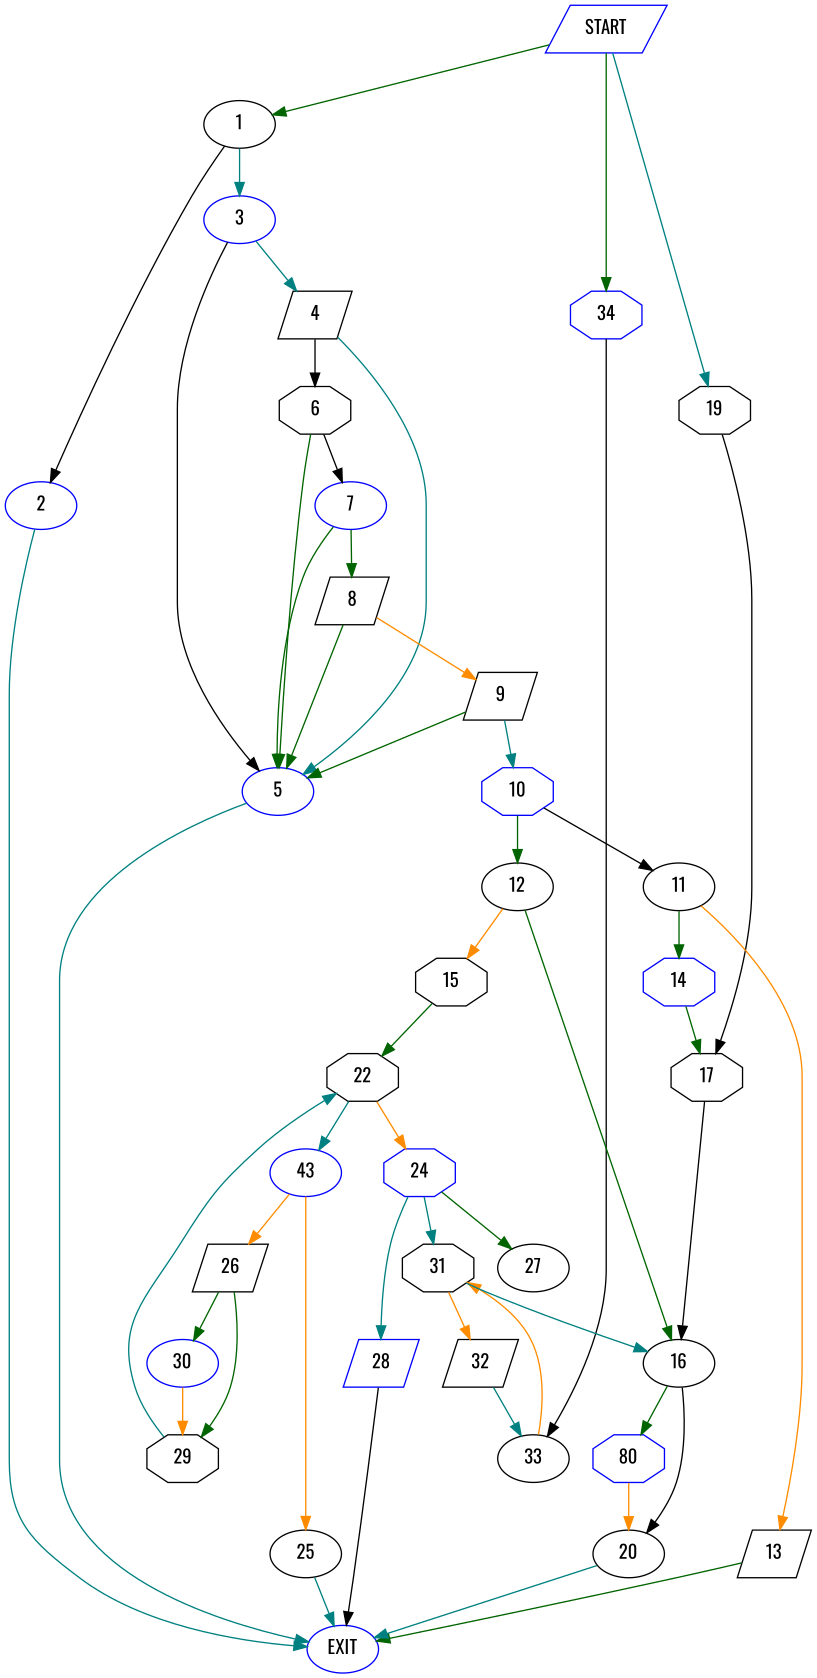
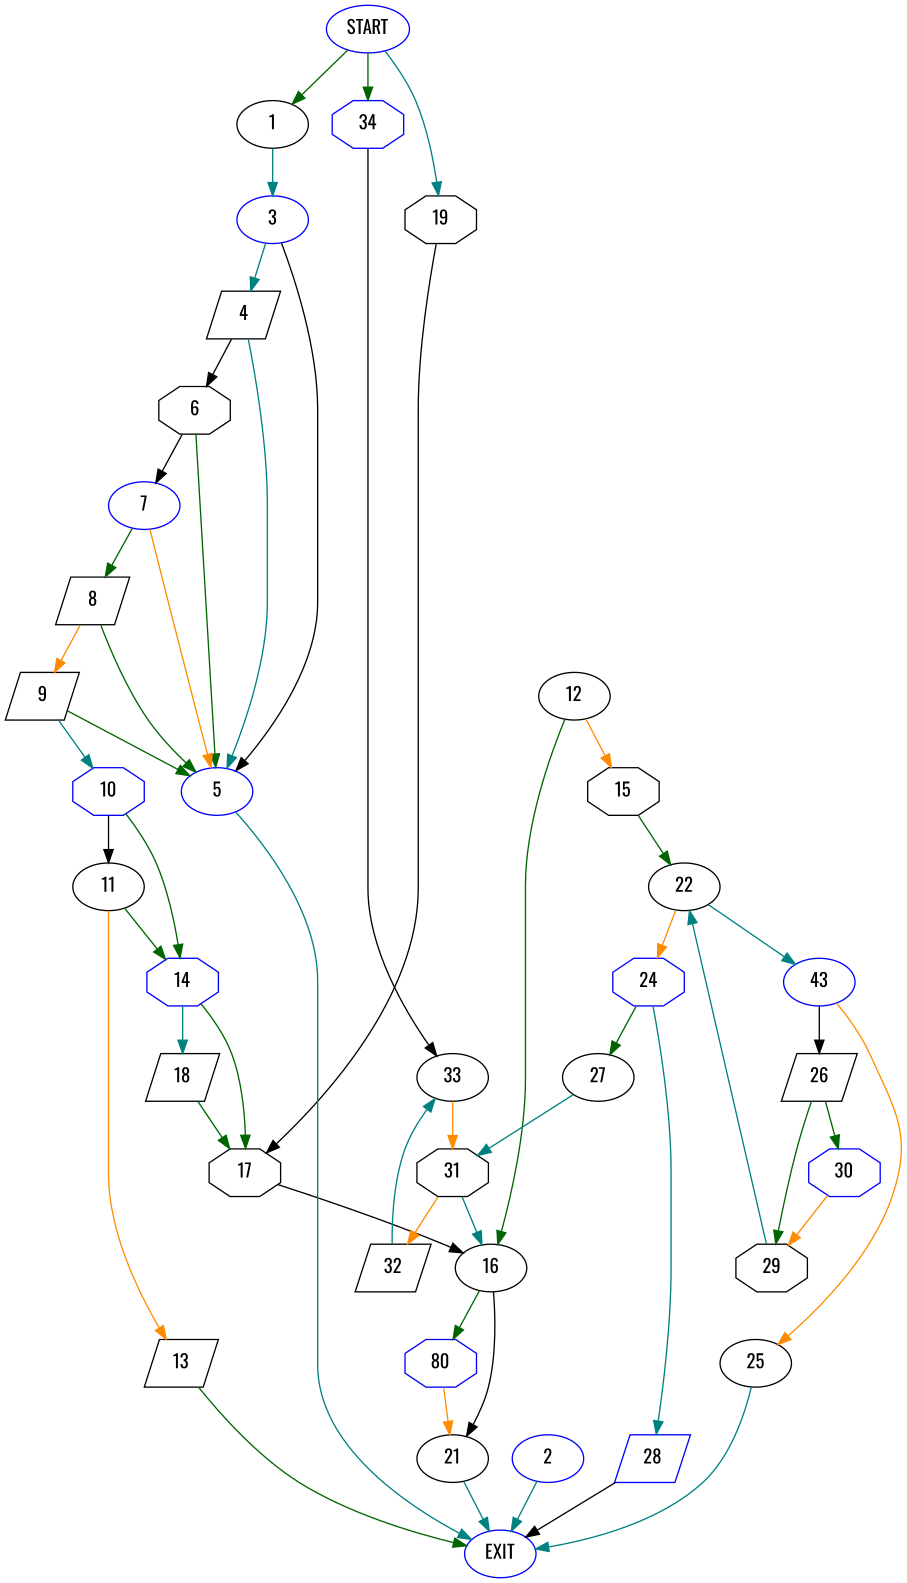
  digraph {
    fontname=Oswald
    node [color=black fontname=Oswald shape=ellipse]
    edge [color=darkgreen fontname=Oswald]
-   n1 [color=blue label=START shape=parallelogram]
+   n1 [color=blue label=START]
    1
    19 [shape=octagon]
    34 [color=blue shape=octagon]
    2 [color=blue]
    3 [color=blue]
    17 [shape=octagon]
    33
    n9 [color=blue label=EXIT]
    4 [shape=parallelogram]
    5 [color=blue]
    6 [shape=octagon]
    7 [color=blue]
    8 [shape=parallelogram]
    9 [shape=parallelogram]
    10 [color=blue shape=octagon]
    11
    12
    13 [shape=parallelogram]
    14 [color=blue shape=octagon]
    15 [shape=octagon]
    16
-   22 [shape=octagon]
+   18 [shape=parallelogram]
+   22
    n25 [color=blue label=80 shape=octagon]
-   21 [label=20]
+   21
    n27 [color=blue label=43]
    24 [color=blue shape=octagon]
    25
    26 [shape=parallelogram]
    27
    28 [color=blue shape=parallelogram]
    29 [shape=octagon]
-   30 [color=blue]
+   30 [color=blue shape=octagon]
    31 [shape=octagon]
    32 [shape=parallelogram]
    n1 -> 1
    n1 -> 19 [color=teal]
    n1 -> 34
-   1 -> 2 [color=black]
    1 -> 3 [color=teal]
    19 -> 17 [color=black]
    34 -> 33 [color=black]
    2 -> n9 [color=teal]
    3 -> 4 [color=teal]
    3 -> 5 [color=black]
    17 -> 16 [color=black]
    33 -> 31 [color=darkorange]
    4 -> 5 [color=teal]
    4 -> 6 [color=black]
    5 -> n9 [color=teal]
    6 -> 5
    6 -> 7 [color=black]
-   7 -> 5
+   7 -> 5 [color=darkorange]
    7 -> 8
    8 -> 5
    8 -> 9 [color=darkorange]
    9 -> 5
    9 -> 10 [color=teal]
    10 -> 11 [color=black]
-   10 -> 12
+   10 -> 14
    11 -> 13 [color=darkorange]
    11 -> 14
    12 -> 15 [color=darkorange]
    12 -> 16
    13 -> n9
    14 -> 17
+   14 -> 18 [color=teal]
    15 -> 22
    16 -> n25
    16 -> 21 [color=black]
+   18 -> 17
    22 -> n27 [color=teal]
    22 -> 24 [color=darkorange]
    n25 -> 21 [color=darkorange]
    21 -> n9 [color=teal]
    n27 -> 25 [color=darkorange]
-   n27 -> 26 [color=darkorange]
+   n27 -> 26 [color=black]
    24 -> 27
    24 -> 28 [color=teal]
    25 -> n9 [color=teal]
    26 -> 29
    26 -> 30
-   24 -> 31 [color=teal]
+   27 -> 31 [color=teal]
    28 -> n9 [color=black]
    29 -> 22 [color=teal]
    30 -> 29 [color=darkorange]
    31 -> 16 [color=teal]
    31 -> 32 [color=darkorange]
    32 -> 33 [color=teal]
  }
